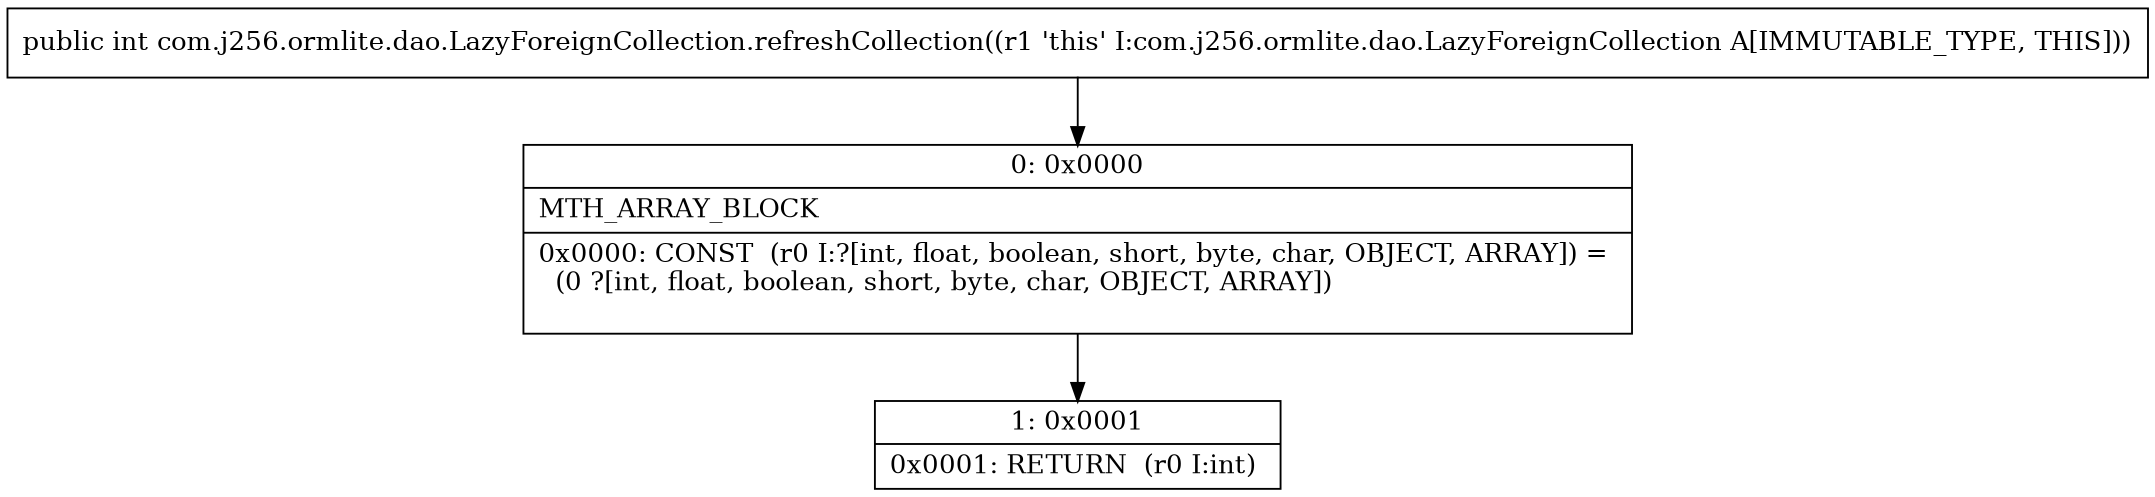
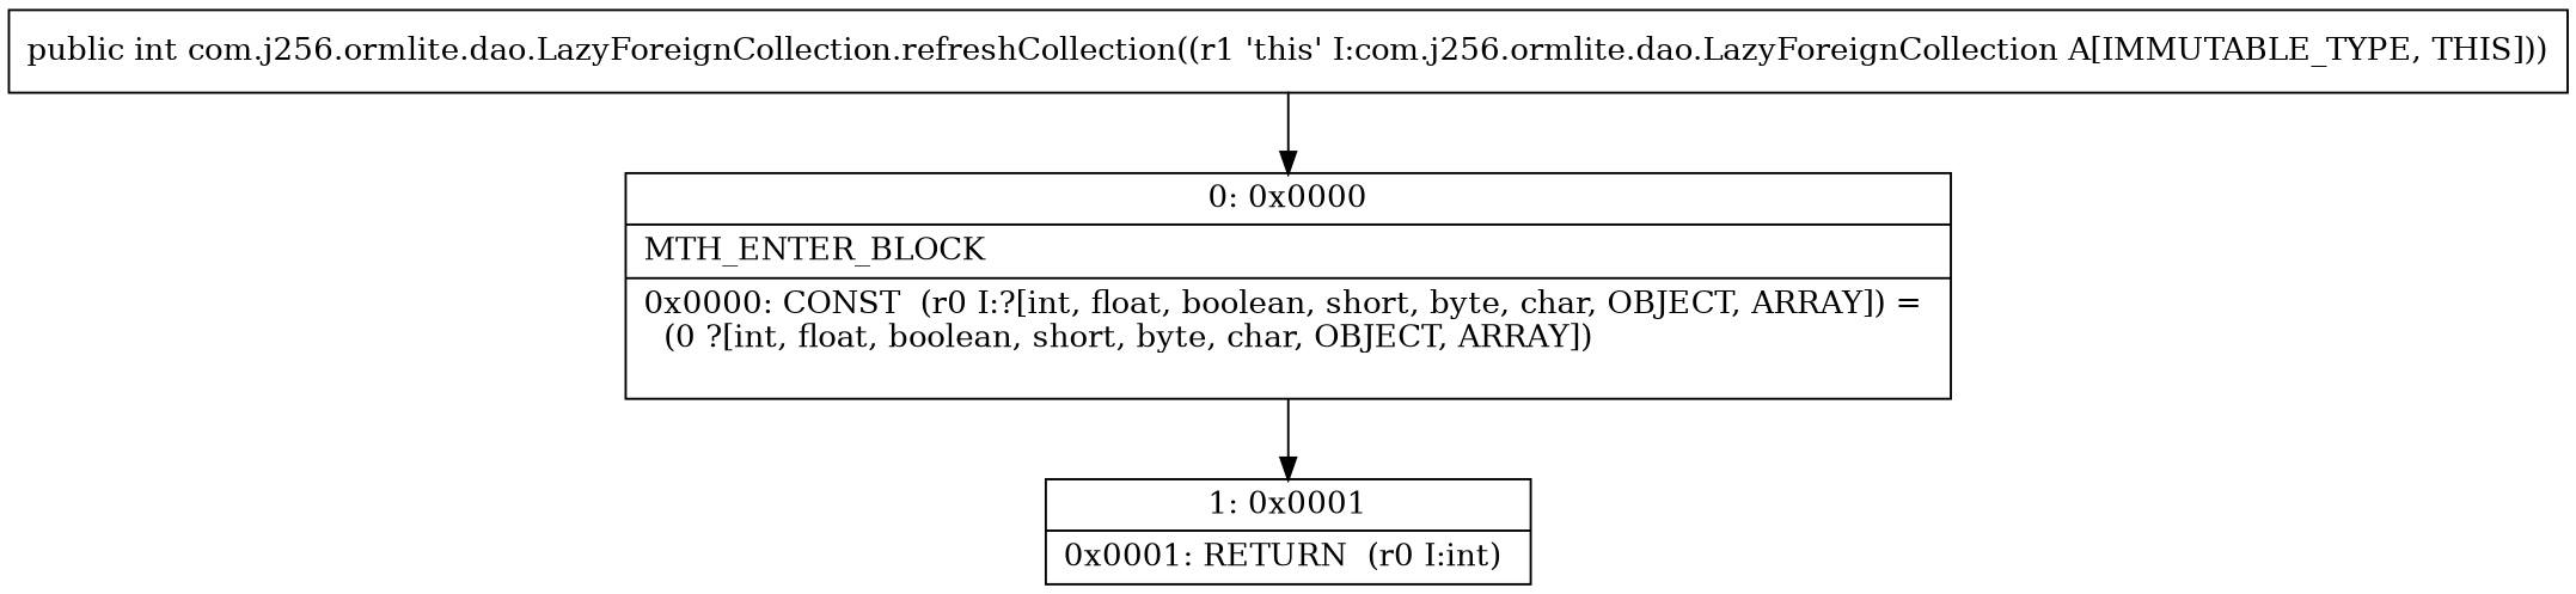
  digraph {
    node [shape=record]
-   n1 [label="{0\:\ 0x0000|MTH_ARRAY_BLOCK\l|0x0000: CONST  (r0 I:?[int, float, boolean, short, byte, char, OBJECT, ARRAY]) = \l  (0 ?[int, float, boolean, short, byte, char, OBJECT, ARRAY])\l \l}"]
+   n1 [label="{0\:\ 0x0000|MTH_ENTER_BLOCK\l|0x0000: CONST  (r0 I:?[int, float, boolean, short, byte, char, OBJECT, ARRAY]) = \l  (0 ?[int, float, boolean, short, byte, char, OBJECT, ARRAY])\l \l}"]
    n2 [label="{1\:\ 0x0001|0x0001: RETURN  (r0 I:int) \l}"]
    n3 [label="{public int com.j256.ormlite.dao.LazyForeignCollection.refreshCollection((r1 'this' I:com.j256.ormlite.dao.LazyForeignCollection A[IMMUTABLE_TYPE, THIS])) }"]
    n1 -> n2
    n3 -> n1
  }
